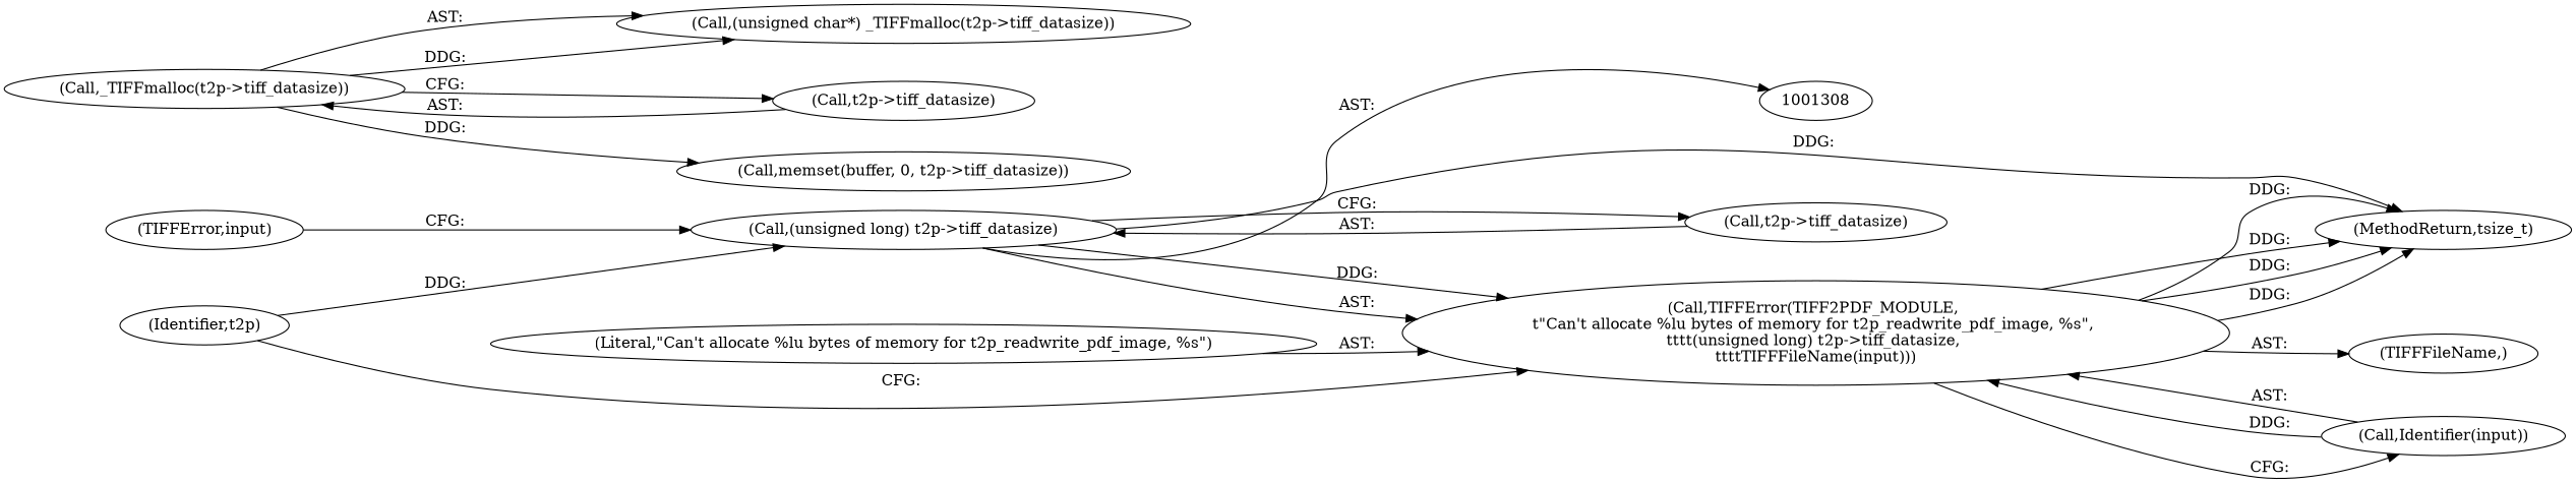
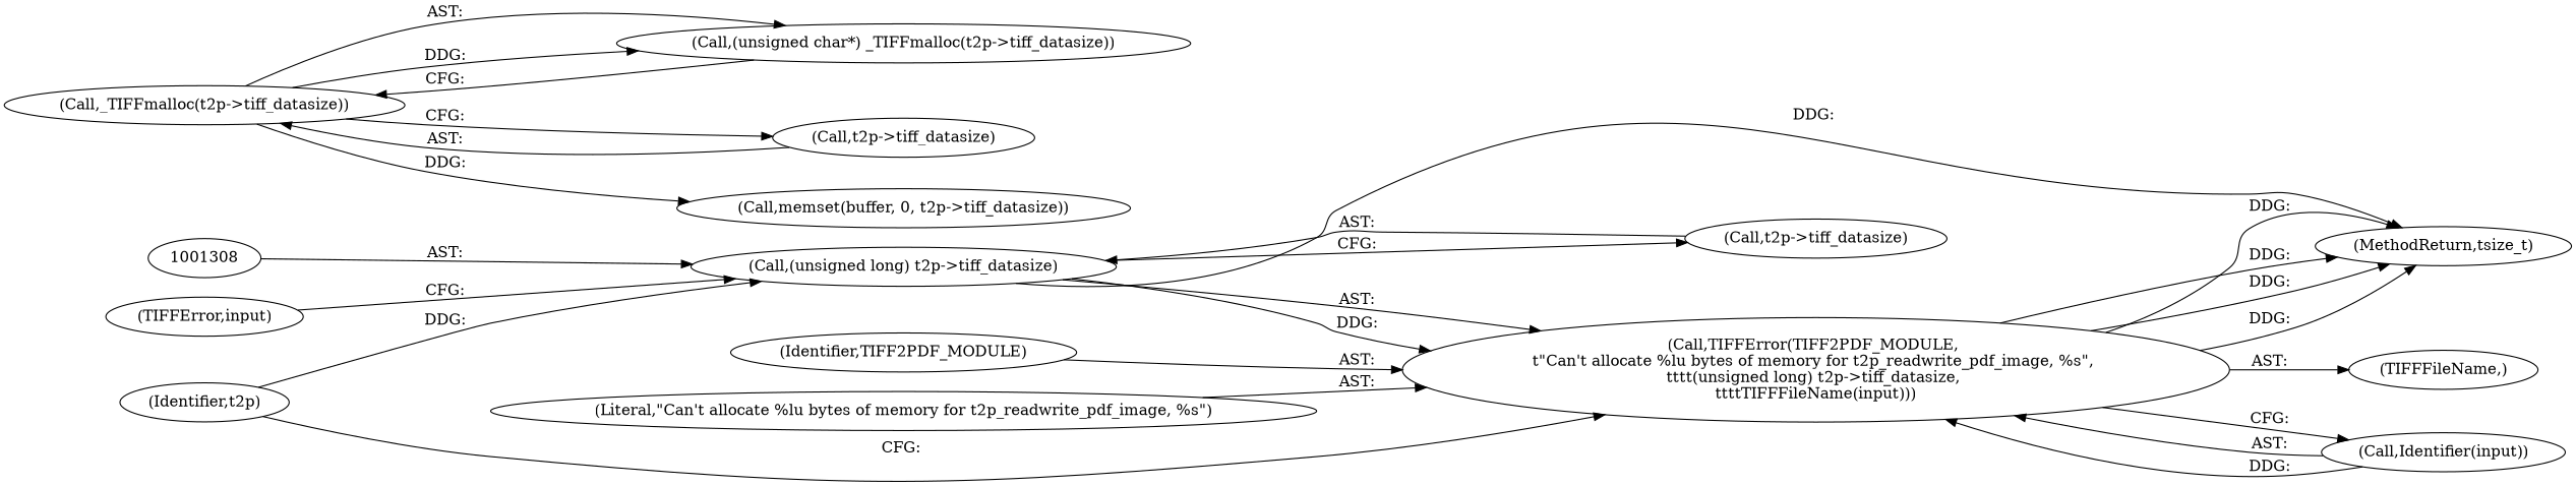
  digraph {
    rankdir=LR
    n1 [label="(Call,(unsigned long) t2p->tiff_datasize)"]
    n2 [label="(Call,TIFFError(TIFF2PDF_MODULE, \n\t\"Can't allocate %lu bytes of memory for t2p_readwrite_pdf_image, %s\", \n\t\t\t\t(unsigned long) t2p->tiff_datasize, \n\t\t\t\tTIFFFileName(input)))"]
    n3 [label="(MethodReturn,tsize_t)"]
    n4 [label="(Call,t2p->tiff_datasize)"]
    n5 [label="(TIFFFileName,)"]
    n6 [label="(Call,Identifier(input))"]
    n7 [label="(Call,_TIFFmalloc(t2p->tiff_datasize))"]
    n8 [label="(Call,(unsigned char*) _TIFFmalloc(t2p->tiff_datasize))"]
    n9 [label="(Call,t2p->tiff_datasize)"]
    n10 [label="(Call,memset(buffer, 0, t2p->tiff_datasize))"]
+   n11 [label="(Identifier,TIFF2PDF_MODULE)"]
    n12 [label="(Literal,\"Can't allocate %lu bytes of memory for t2p_readwrite_pdf_image, %s\")"]
    n13 [label="(Identifier,t2p)"]
    n14 [label="(TIFFError,input)"]
    1001308
    n1 -> n2 [label="AST: "]
    n1 -> n2 [label="DDG: "]
    n1 -> n3 [label="DDG: "]
    n1 -> n4 [label="CFG: "]
    n2 -> n3 [label="DDG: "]
    n2 -> n3 [label="DDG: "]
    n2 -> n3 [label="DDG: "]
    n2 -> n3 [label="DDG: "]
    n2 -> n5 [label="AST: "]
    n2 -> n6 [label="CFG: "]
    n4 -> n1 [label="AST: "]
    n6 -> n2 [label="AST: "]
    n6 -> n2 [label="DDG: "]
    n7 -> n8 [label="AST: "]
    n7 -> n8 [label="DDG: "]
    n7 -> n9 [label="CFG: "]
    n7 -> n10 [label="DDG: "]
+   n8 -> n7 [label="CFG: "]
    n9 -> n7 [label="AST: "]
+   n11 -> n2 [label="AST: "]
    n12 -> n2 [label="AST: "]
    n13 -> n1 [label="DDG: "]
    n13 -> n2 [label="CFG: "]
    n14 -> n1 [label="CFG: "]
-   n1 -> 1001308 [label="AST: "]
+   1001308 -> n1 [label="AST: "]
  }
